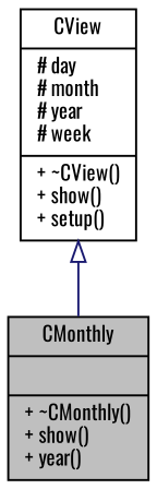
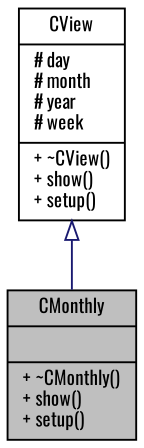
  digraph {
    fontname=Oswald
    node [color=black fontname=Oswald fontsize=10 shape=record style=filled]
-   n1 [fillcolor=grey75 fontcolor=black height=0.2 label="{CMonthly\n||+ ~CMonthly()\l+ show()\l+ year()\l}" width=0.4]
+   n1 [fillcolor=grey75 fontcolor=black height=0.2 label="{CMonthly\n||+ ~CMonthly()\l+ show()\l+ setup()\l}" width=0.4]
    n2 [fillcolor=white height=0.2 label="{CView\n|# day\l# month\l# year\l# week\l|+ ~CView()\l+ show()\l+ setup()\l}" width=0.4]
    n2 -> n1 [arrowtail=onormal color=midnightblue dir=back fontname=Oswald fontsize=10 labelfontname=Helvetica labelfontsize=10 style=solid]
  }
